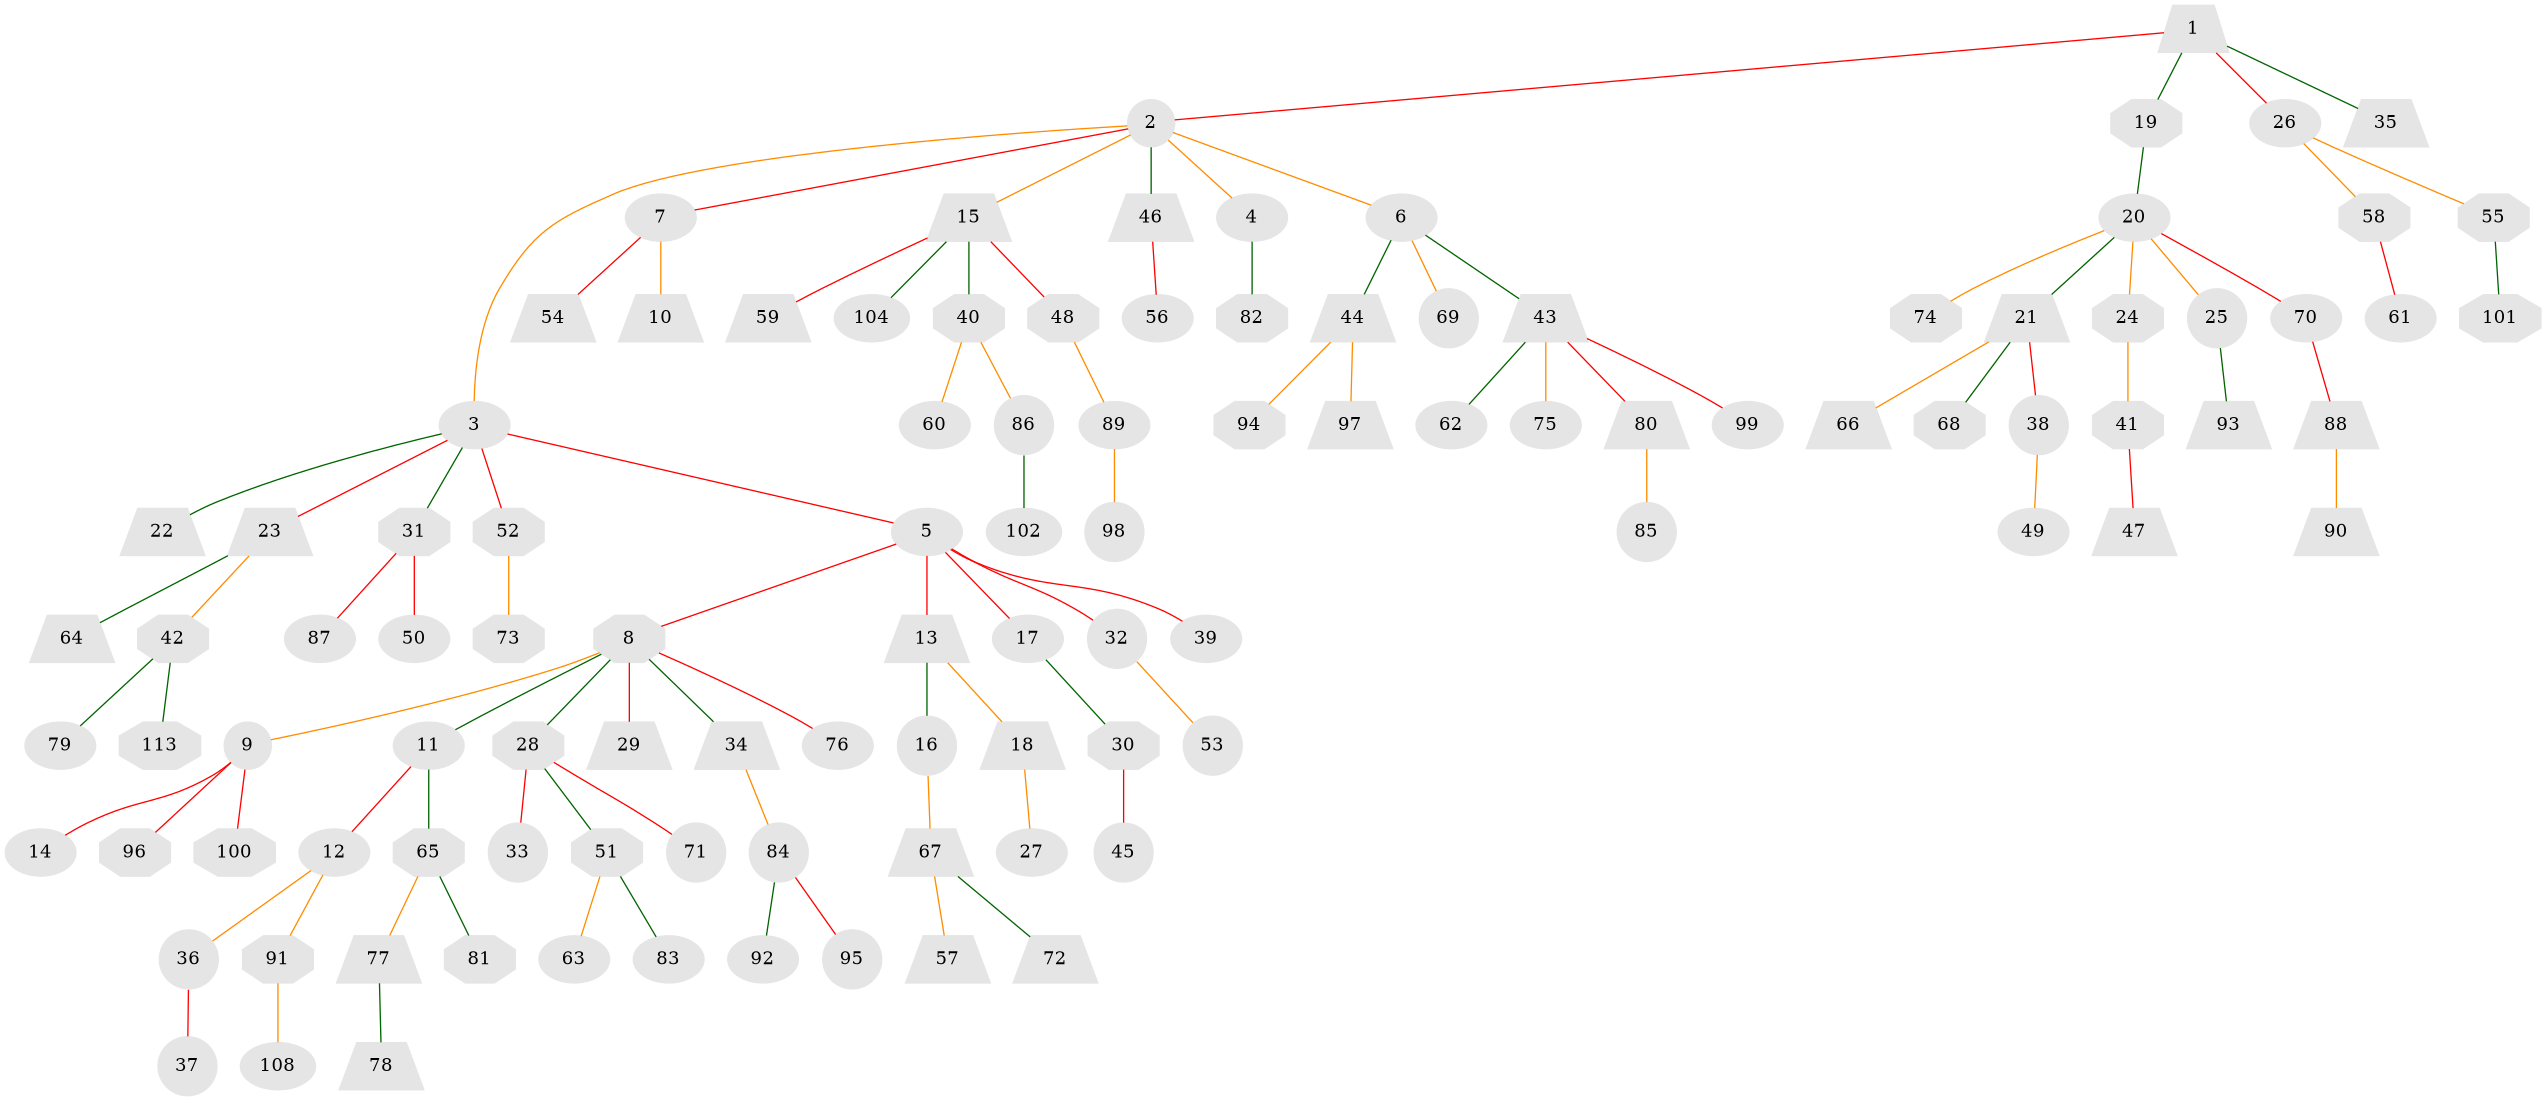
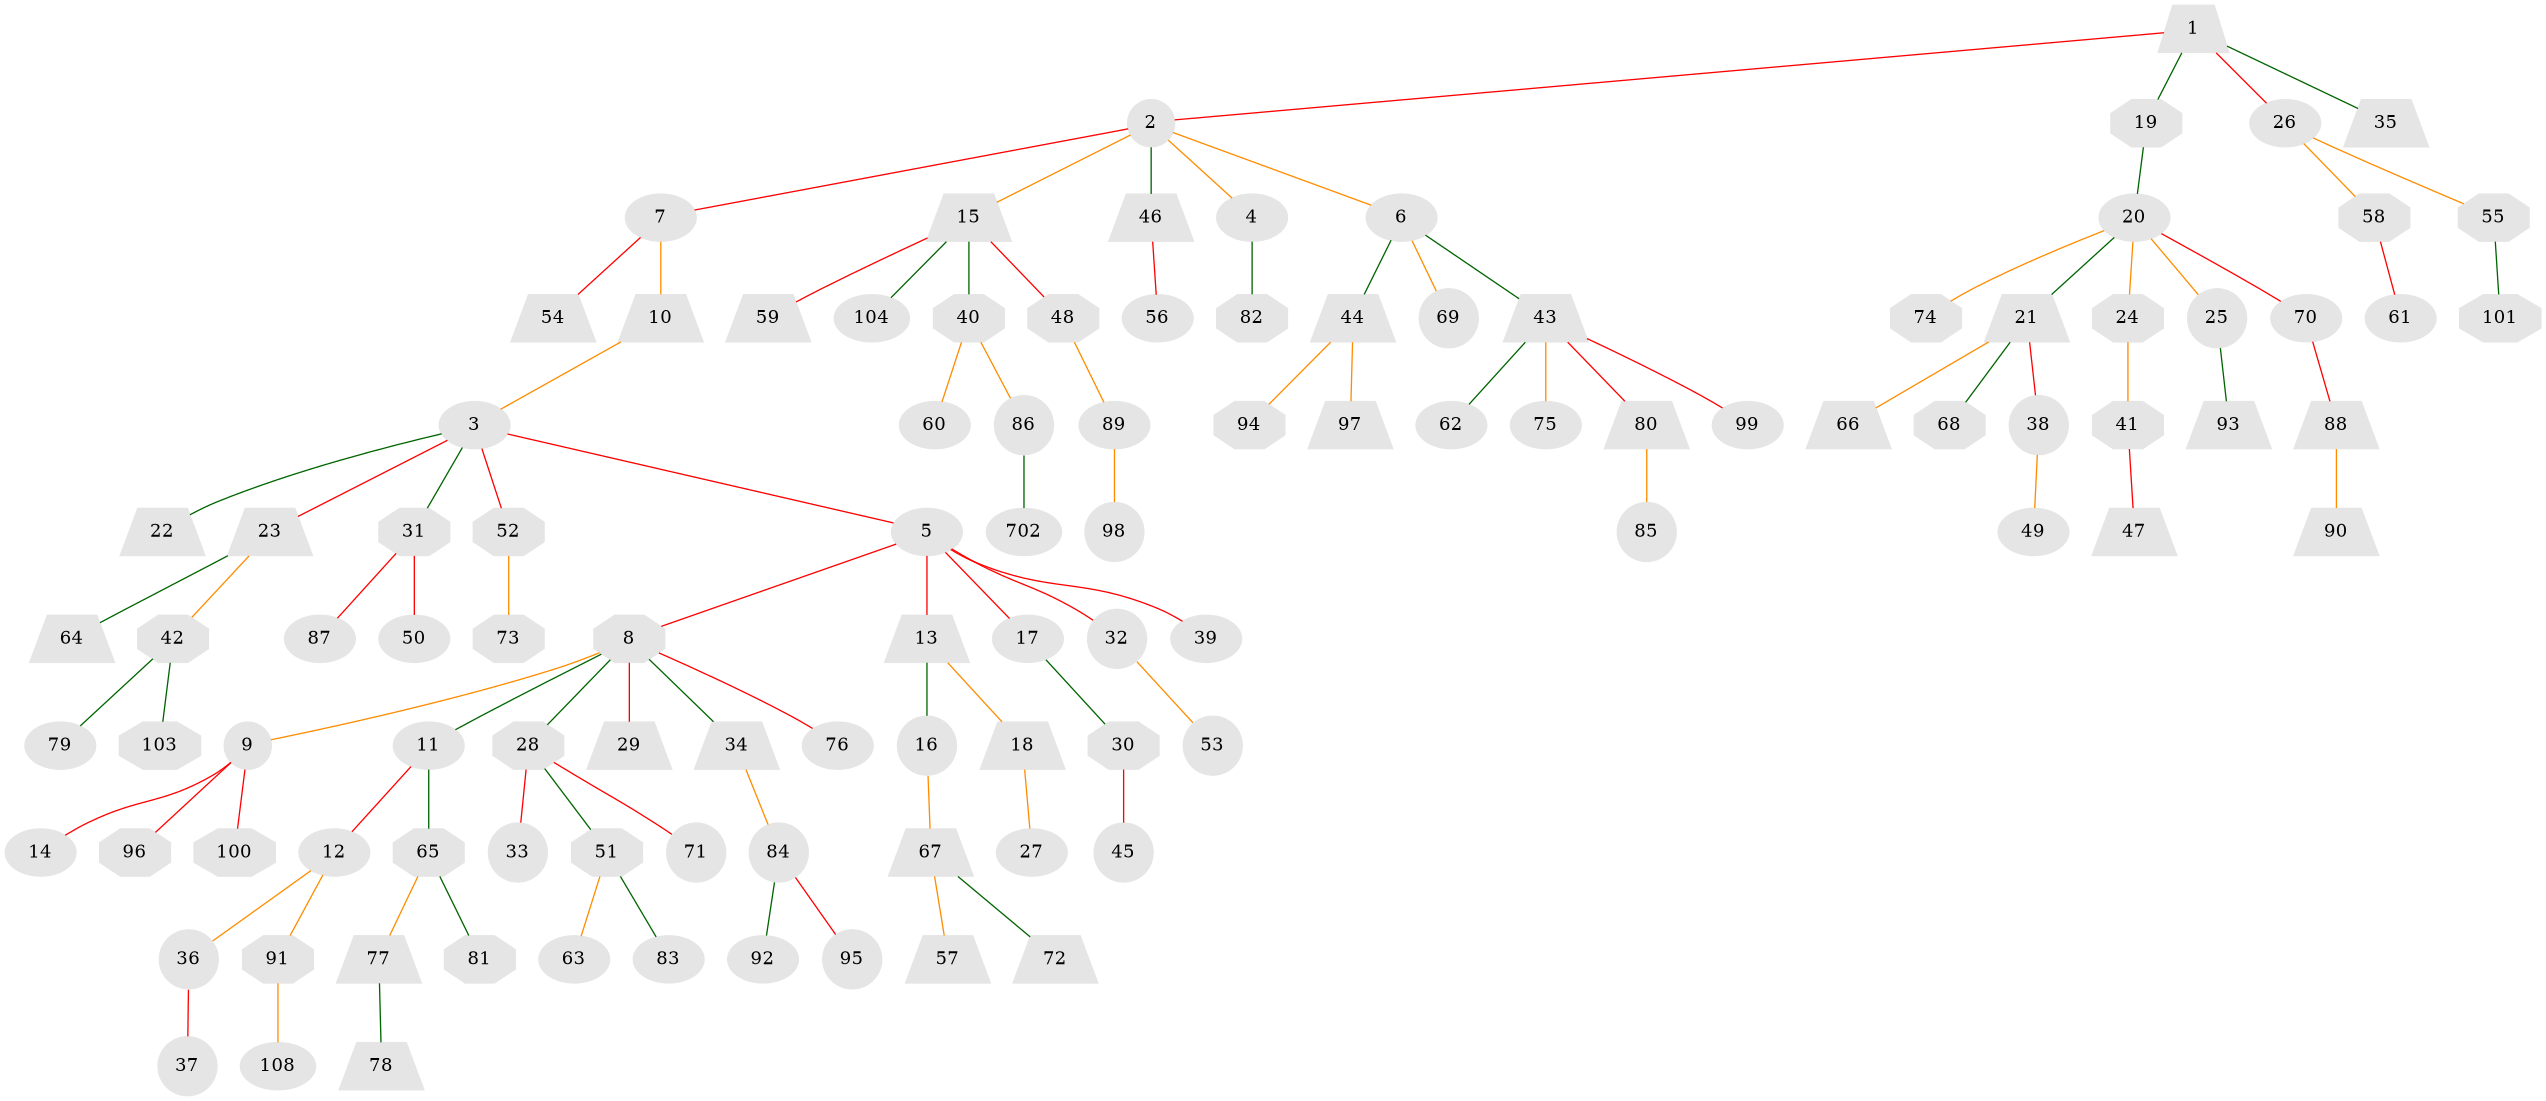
  graph {
    node [color=gray90 shape=ellipse style=filled]
    edge [color=darkorange]
    1 [shape=trapezium]
    2 [shape=circle]
    19 [shape=octagon]
    26
    35 [shape=trapezium]
    3
    4
    6
    7
    15 [shape=trapezium]
    46 [shape=trapezium]
    20
    55 [shape=octagon]
    58 [shape=octagon]
    5
    22 [shape=trapezium]
    23 [shape=trapezium]
    31 [shape=octagon]
    52 [shape=octagon]
    82 [shape=octagon]
    43 [shape=trapezium]
    44 [shape=trapezium]
    69 [shape=circle]
    10 [shape=trapezium]
    54 [shape=trapezium]
    40 [shape=octagon]
    48 [shape=octagon]
    59 [shape=trapezium]
    104
    56
    8 [shape=octagon]
    13 [shape=trapezium]
    17
    32 [shape=circle]
    39
    42 [shape=octagon]
    64 [shape=trapezium]
    50
    87
    73 [shape=octagon]
    9 [shape=circle]
    11
    28 [shape=octagon]
    29 [shape=trapezium]
    34 [shape=trapezium]
    76
    16 [shape=circle]
    18 [shape=trapezium]
    30 [shape=octagon]
    53 [shape=circle]
    62
    75
    80 [shape=trapezium]
    99
    94 [shape=octagon]
    97 [shape=trapezium]
    14
    96 [shape=octagon]
    100 [shape=octagon]
    12
    65 [shape=octagon]
    33 [shape=circle]
    51 [shape=octagon]
    71 [shape=circle]
    84 [shape=circle]
    36 [shape=circle]
    91 [shape=octagon]
    77 [shape=trapezium]
    81 [shape=octagon]
    37 [shape=circle]
    n71 [label=108]
    67 [shape=trapezium]
    27
    60
    86 [shape=circle]
    89
    57 [shape=trapezium]
    72 [shape=trapezium]
    45 [shape=circle]
    21 [shape=trapezium]
    24 [shape=octagon]
    25 [shape=circle]
    70
    74 [shape=octagon]
    38 [shape=circle]
    66 [shape=trapezium]
    68 [shape=octagon]
    41 [shape=octagon]
    93 [shape=trapezium]
    88 [shape=trapezium]
    49
    79
-   103 [shape=octagon label=113]
+   103 [shape=octagon]
    47 [shape=trapezium]
    101 [shape=octagon]
    61
    63
    83
    92
    95 [shape=circle]
-   102
+   102 [label=702]
    85 [shape=circle]
    98 [shape=circle]
    78 [shape=trapezium]
    90 [shape=trapezium]
    1 -- 2 [color=red]
    1 -- 19 [color=darkgreen]
    1 -- 26 [color=red]
    1 -- 35 [color=darkgreen]
-   2 -- 3
+   10 -- 3
    2 -- 4
    2 -- 6
    2 -- 7 [color=red]
    2 -- 15
    2 -- 46 [color=darkgreen]
    19 -- 20 [color=darkgreen]
    26 -- 55
    26 -- 58
    3 -- 5 [color=red]
    3 -- 22 [color=darkgreen]
    3 -- 23 [color=red]
    3 -- 31 [color=darkgreen]
    3 -- 52 [color=red]
    4 -- 82 [color=darkgreen]
    6 -- 43 [color=darkgreen]
    6 -- 44 [color=darkgreen]
    6 -- 69
    7 -- 10
    7 -- 54 [color=red]
    15 -- 40 [color=darkgreen]
    15 -- 48 [color=red]
    15 -- 59 [color=red]
    15 -- 104 [color=darkgreen]
    46 -- 56 [color=red]
    20 -- 21 [color=darkgreen]
    20 -- 24
    20 -- 25
    20 -- 70 [color=red]
    20 -- 74
    55 -- 101 [color=darkgreen]
    58 -- 61 [color=red]
    5 -- 8 [color=red]
    5 -- 13 [color=red]
    5 -- 17 [color=red]
    5 -- 32 [color=red]
    5 -- 39 [color=red]
    23 -- 42
    23 -- 64 [color=darkgreen]
    31 -- 50 [color=red]
    31 -- 87 [color=red]
    52 -- 73
    43 -- 62 [color=darkgreen]
    43 -- 75
    43 -- 80 [color=red]
    43 -- 99 [color=red]
    44 -- 94
    44 -- 97
    40 -- 60
    40 -- 86
    48 -- 89
    8 -- 9
    8 -- 11 [color=darkgreen]
    8 -- 28 [color=darkgreen]
    8 -- 29 [color=red]
    8 -- 34 [color=darkgreen]
    8 -- 76 [color=red]
    13 -- 16 [color=darkgreen]
    13 -- 18
    17 -- 30 [color=darkgreen]
    32 -- 53
    42 -- 79 [color=darkgreen]
    42 -- 103 [color=darkgreen]
    9 -- 14 [color=red]
    9 -- 96 [color=red]
    9 -- 100 [color=red]
    11 -- 12 [color=red]
    11 -- 65 [color=darkgreen]
    28 -- 33 [color=red]
    28 -- 51 [color=darkgreen]
    28 -- 71 [color=red]
    34 -- 84
    16 -- 67
    18 -- 27
    30 -- 45 [color=red]
    80 -- 85
    12 -- 36
    12 -- 91
    65 -- 77
    65 -- 81 [color=darkgreen]
    51 -- 63
    51 -- 83 [color=darkgreen]
    84 -- 92 [color=darkgreen]
    84 -- 95 [color=red]
    36 -- 37 [color=red]
    91 -- n71
    77 -- 78 [color=darkgreen]
    67 -- 57
    67 -- 72 [color=darkgreen]
    86 -- 102 [color=darkgreen]
    89 -- 98
    21 -- 38 [color=red]
    21 -- 66
    21 -- 68 [color=darkgreen]
    24 -- 41
    25 -- 93 [color=darkgreen]
    70 -- 88 [color=red]
    38 -- 49
    41 -- 47 [color=red]
    88 -- 90
  }
